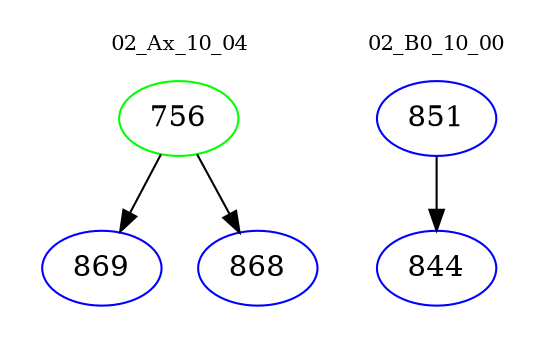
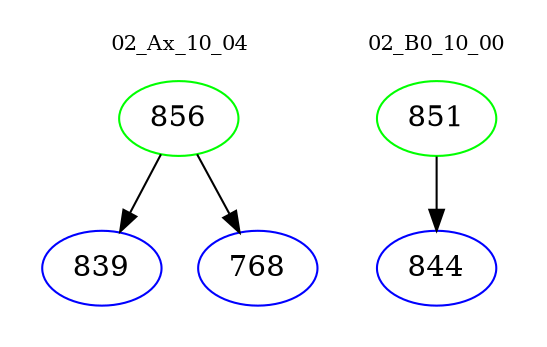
  digraph {
    node [color=blue]
    edge [color=black]
-   n1 [color=green label=756]
-   n2 [label=869]
-   n3 [label=868]
-   n4 [label=851]
+   n1 [color=green label=856]
+   n2 [label=839]
+   n3 [label=768]
+   n4 [color=green label=851]
    n5 [label=844]
    subgraph cluster_1 {
      color=white
      fontsize=10
      label="02_Ax_10_04"
      n1
      n2
      n3
    }
    subgraph cluster_2 {
      color=white
      fontsize=10
      label="02_B0_10_00"
      n4
      n5
    }
    n1 -> n2
    n1 -> n3
    n4 -> n5
  }
